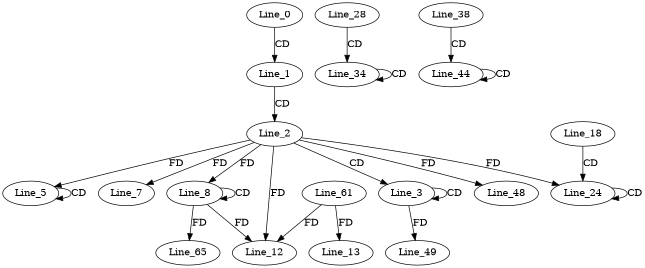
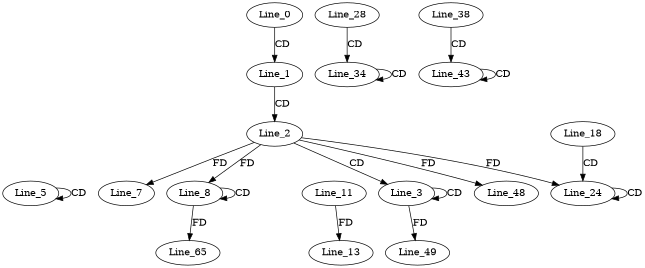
  digraph {
    Line_0
    Line_1
    Line_2
    Line_3
    Line_5
    Line_7
    n7 [label=Line_8]
-   Line_12
    Line_24
    Line_48
    Line_49
    n12 [label=Line_65]
    Line_18
-   Line_11 [label=Line_61]
+   Line_11
    Line_13
    Line_28
    Line_34
    Line_38
-   Line_44
+   Line_44 [label=Line_43]
    Line_0 -> Line_1 [label=CD]
    Line_1 -> Line_2 [label=CD]
    Line_2 -> Line_3 [label=CD]
-   Line_2 -> Line_5 [label=FD]
    Line_2 -> Line_7 [label=FD]
    Line_2 -> n7 [label=FD]
-   Line_2 -> Line_12 [label=FD]
    Line_2 -> Line_24 [label=FD]
    Line_2 -> Line_48 [label=FD]
    Line_3 -> Line_3 [label=CD]
    Line_3 -> Line_49 [label=FD]
    Line_5 -> Line_5 [label=CD]
    n7 -> n7 [label=CD]
-   n7 -> Line_12 [label=FD]
    n7 -> n12 [label=FD]
    Line_24 -> Line_24 [label=CD]
    Line_18 -> Line_24 [label=CD]
-   Line_11 -> Line_12 [label=FD]
    Line_11 -> Line_13 [label=FD]
    Line_28 -> Line_34 [label=CD]
    Line_34 -> Line_34 [label=CD]
    Line_38 -> Line_44 [label=CD]
    Line_44 -> Line_44 [label=CD]
  }
